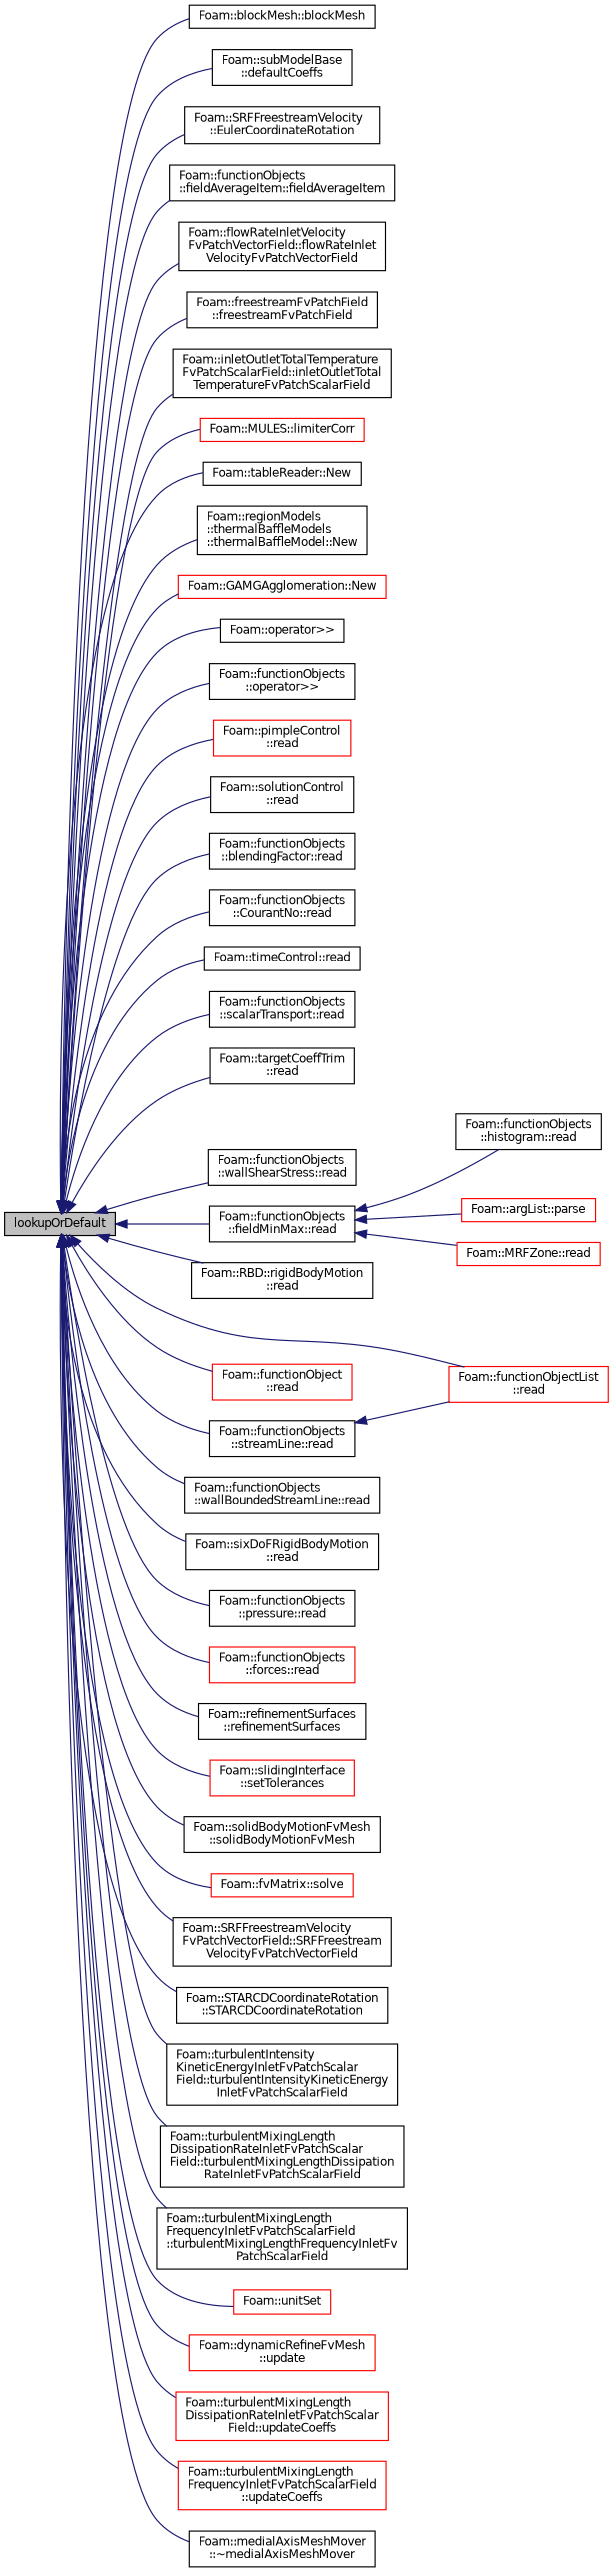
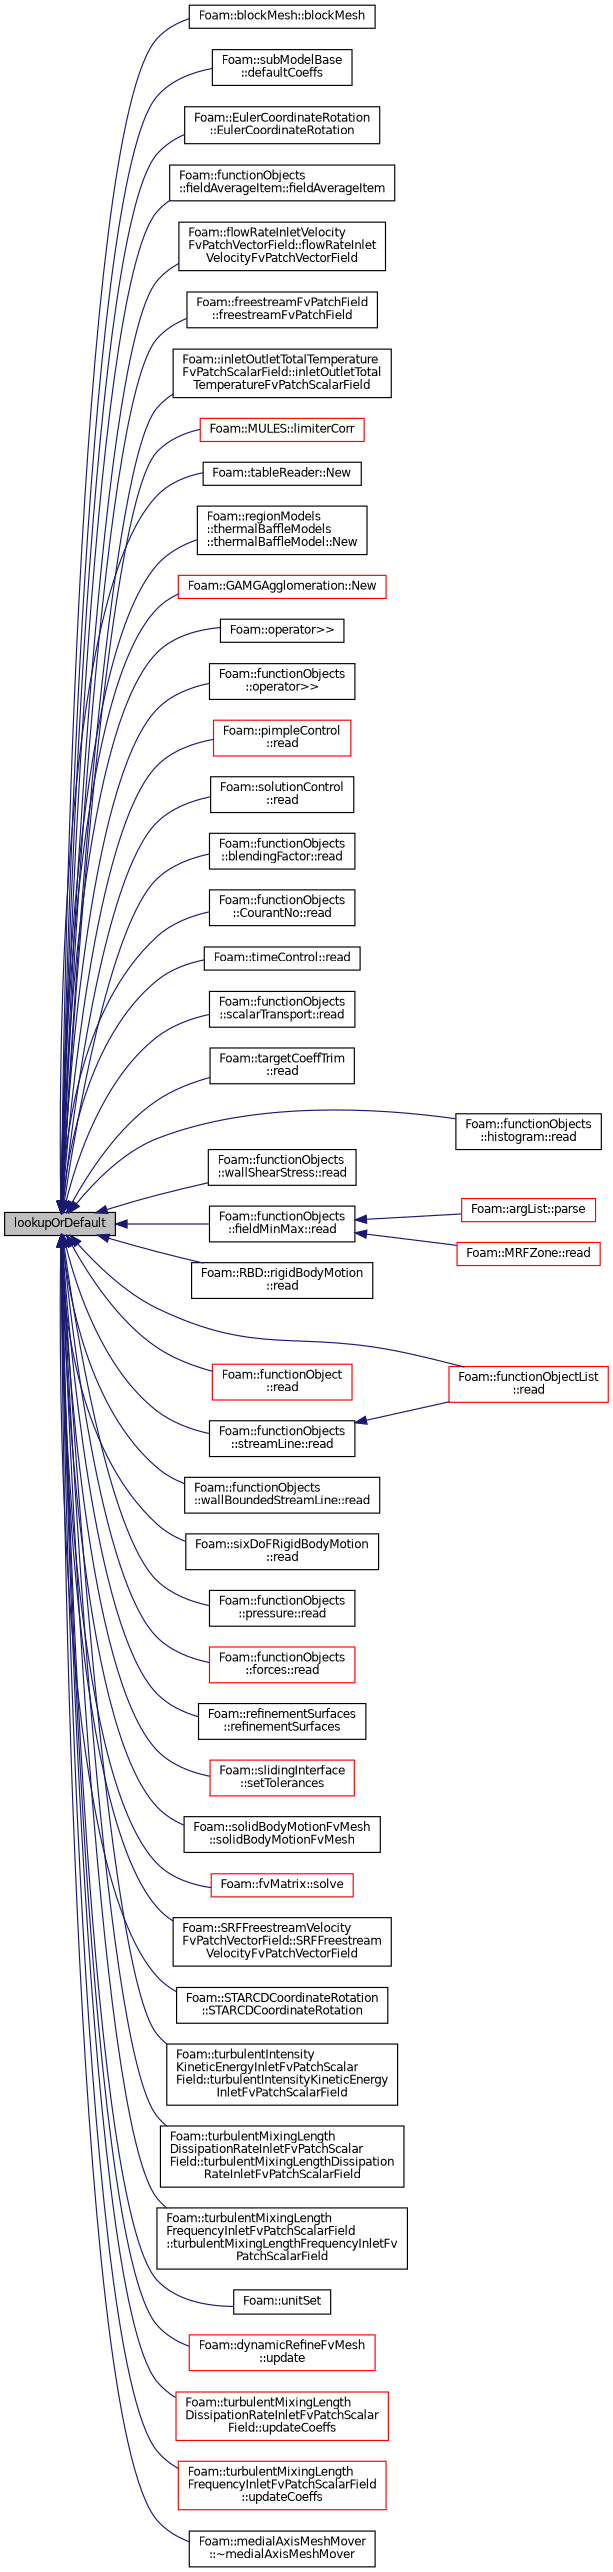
  digraph {
    rankdir=LR
    node [color=black fontname=Helvetica fontsize=10 shape=record]
    edge [color=midnightblue dir=back fontname=Helvetica fontsize=10 labelfontname=Helvetica labelfontsize=10 style=solid]
    n1 [fillcolor=grey75 fontcolor=black height=0.2 label=lookupOrDefault style=filled width=0.4]
    n2 [height=0.2 label="Foam::blockMesh::blockMesh" width=0.4]
    n3 [height=0.2 label="Foam::subModelBase\l::defaultCoeffs" width=0.4]
-   n4 [height=0.2 label="Foam::SRFFreestreamVelocity\l::EulerCoordinateRotation" width=0.4]
+   n4 [height=0.2 label="Foam::EulerCoordinateRotation\l::EulerCoordinateRotation" width=0.4]
    n5 [height=0.2 label="Foam::functionObjects\l::fieldAverageItem::fieldAverageItem" width=0.4]
    n6 [height=0.2 label="Foam::flowRateInletVelocity\lFvPatchVectorField::flowRateInlet\lVelocityFvPatchVectorField" width=0.4]
    n7 [height=0.2 label="Foam::freestreamFvPatchField\l::freestreamFvPatchField" width=0.4]
    n8 [height=0.2 label="Foam::inletOutletTotalTemperature\lFvPatchScalarField::inletOutletTotal\lTemperatureFvPatchScalarField" width=0.4]
    n9 [color=red height=0.2 label="Foam::MULES::limiterCorr" width=0.4]
    n10 [height=0.2 label="Foam::tableReader::New" width=0.4]
    n11 [height=0.2 label="Foam::regionModels\l::thermalBaffleModels\l::thermalBaffleModel::New" width=0.4]
    n12 [color=red height=0.2 label="Foam::GAMGAgglomeration::New" width=0.4]
    n13 [height=0.2 label="Foam::operator\>\>" width=0.4]
    n14 [height=0.2 label="Foam::functionObjects\l::operator\>\>" width=0.4]
    n15 [color=red height=0.2 label="Foam::pimpleControl\l::read" width=0.4]
    n16 [height=0.2 label="Foam::solutionControl\l::read" width=0.4]
    n17 [height=0.2 label="Foam::functionObjects\l::blendingFactor::read" width=0.4]
    n18 [height=0.2 label="Foam::functionObjects\l::CourantNo::read" width=0.4]
    n19 [height=0.2 label="Foam::timeControl::read" width=0.4]
    n20 [height=0.2 label="Foam::functionObjects\l::scalarTransport::read" width=0.4]
    n21 [height=0.2 label="Foam::targetCoeffTrim\l::read" width=0.4]
    n22 [height=0.2 label="Foam::functionObjects\l::histogram::read" width=0.4]
    n23 [height=0.2 label="Foam::functionObjects\l::wallShearStress::read" width=0.4]
    n24 [height=0.2 label="Foam::functionObjects\l::fieldMinMax::read" width=0.4]
    n25 [height=0.2 label="Foam::RBD::rigidBodyMotion\l::read" width=0.4]
    n26 [color=red height=0.2 label="Foam::functionObjectList\l::read" width=0.4]
    n27 [color=red height=0.2 label="Foam::functionObject\l::read" width=0.4]
    n28 [height=0.2 label="Foam::functionObjects\l::streamLine::read" width=0.4]
    n29 [height=0.2 label="Foam::functionObjects\l::wallBoundedStreamLine::read" width=0.4]
    n30 [height=0.2 label="Foam::sixDoFRigidBodyMotion\l::read" width=0.4]
    n31 [height=0.2 label="Foam::functionObjects\l::pressure::read" width=0.4]
    n32 [color=red height=0.2 label="Foam::functionObjects\l::forces::read" width=0.4]
    n33 [height=0.2 label="Foam::refinementSurfaces\l::refinementSurfaces" width=0.4]
    n34 [color=red height=0.2 label="Foam::slidingInterface\l::setTolerances" width=0.4]
    n35 [height=0.2 label="Foam::solidBodyMotionFvMesh\l::solidBodyMotionFvMesh" width=0.4]
    n36 [color=red height=0.2 label="Foam::fvMatrix::solve" width=0.4]
    n37 [height=0.2 label="Foam::SRFFreestreamVelocity\lFvPatchVectorField::SRFFreestream\lVelocityFvPatchVectorField" width=0.4]
    n38 [height=0.2 label="Foam::STARCDCoordinateRotation\l::STARCDCoordinateRotation" width=0.4]
    n39 [height=0.2 label="Foam::turbulentIntensity\lKineticEnergyInletFvPatchScalar\lField::turbulentIntensityKineticEnergy\lInletFvPatchScalarField" width=0.4]
    n40 [height=0.2 label="Foam::turbulentMixingLength\lDissipationRateInletFvPatchScalar\lField::turbulentMixingLengthDissipation\lRateInletFvPatchScalarField" width=0.4]
    n41 [height=0.2 label="Foam::turbulentMixingLength\lFrequencyInletFvPatchScalarField\l::turbulentMixingLengthFrequencyInletFv\lPatchScalarField" width=0.4]
-   n42 [color=red height=0.2 label="Foam::unitSet" width=0.4]
+   n42 [height=0.2 label="Foam::unitSet" width=0.4]
    n43 [color=red height=0.2 label="Foam::dynamicRefineFvMesh\l::update" width=0.4]
    n44 [color=red height=0.2 label="Foam::turbulentMixingLength\lDissipationRateInletFvPatchScalar\lField::updateCoeffs" width=0.4]
    n45 [color=red height=0.2 label="Foam::turbulentMixingLength\lFrequencyInletFvPatchScalarField\l::updateCoeffs" width=0.4]
    n46 [height=0.2 label="Foam::medialAxisMeshMover\l::~medialAxisMeshMover" width=0.4]
    n47 [color=red height=0.2 label="Foam::argList::parse" width=0.4]
    n48 [color=red height=0.2 label="Foam::MRFZone::read" width=0.4]
    n1 -> n2
    n1 -> n3
    n1 -> n4
    n1 -> n5
    n1 -> n6
    n1 -> n7
    n1 -> n8
    n1 -> n9
    n1 -> n10
    n1 -> n11
    n1 -> n12
    n1 -> n13
    n1 -> n14
    n1 -> n15
    n1 -> n16
    n1 -> n17
    n1 -> n18
    n1 -> n19
    n1 -> n20
    n1 -> n21
-   n24 -> n22
+   n1 -> n22
    n1 -> n23
    n1 -> n24
    n1 -> n25
    n1 -> n26
    n1 -> n27
    n1 -> n28
    n1 -> n29
    n1 -> n30
    n1 -> n31
    n1 -> n32
    n1 -> n33
    n1 -> n34
    n1 -> n35
    n1 -> n36
    n1 -> n37
    n1 -> n38
    n1 -> n39
    n1 -> n40
    n1 -> n41
    n1 -> n42
    n1 -> n43
    n1 -> n44
    n1 -> n45
    n1 -> n46
    n24 -> n47
    n24 -> n48
    n28 -> n26
  }
